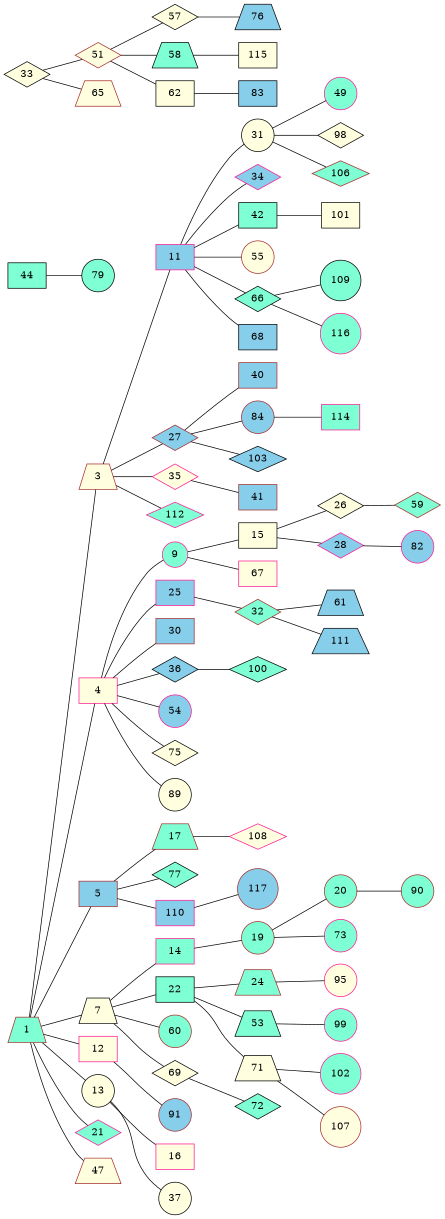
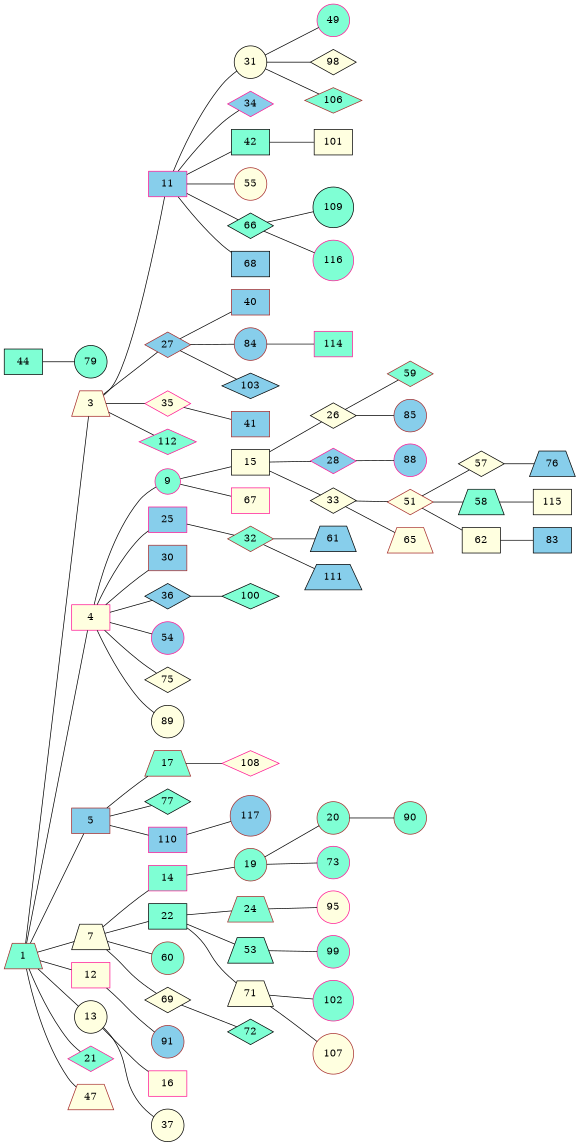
  graph {
    rankdir=LR
    node [color=black fillcolor=aquamarine shape=circle style=filled]
    1 [color=brown shape=trapezium super="+2"]
    3 [color=brown fillcolor=lightyellow shape=trapezium super="+8"]
    4 [color=deeppink fillcolor=lightyellow shape=box super="+6"]
    5 [color=brown fillcolor=skyblue shape=box super="+64"]
    7 [fillcolor=lightyellow shape=trapezium super="+10"]
    12 [color=deeppink fillcolor=lightyellow shape=box super="+52"]
    13 [fillcolor=lightyellow super="+118"]
    21 [color=deeppink shape=diamond]
    47 [color=brown fillcolor=lightyellow shape=trapezium super="+87"]
    11 [color=deeppink fillcolor=skyblue shape=box super="+23"]
    27 [color=brown fillcolor=skyblue shape=diamond super="+48"]
    35 [color=deeppink fillcolor=lightyellow shape=diamond]
    112 [color=deeppink shape=diamond]
    9 [color=deeppink super="+56"]
    25 [color=deeppink fillcolor=skyblue shape=box]
    30 [color=brown fillcolor=skyblue shape=box super="+43"]
    36 [fillcolor=skyblue shape=diamond super="+63"]
    54 [color=deeppink fillcolor=skyblue]
    75 [fillcolor=lightyellow shape=diamond]
    89 [fillcolor=lightyellow super="+92"]
    17 [color=brown shape=trapezium super="+45"]
    77 [shape=diamond]
    110 [color=deeppink fillcolor=skyblue shape=box]
    14 [color=deeppink shape=box]
    22 [shape=box super="+81"]
    60 [color=brown]
    69 [fillcolor=lightyellow shape=diamond]
    91 [color=brown fillcolor=skyblue super="+97"]
    16 [color=deeppink fillcolor=lightyellow shape=box]
    37 [fillcolor=lightyellow]
    31 [fillcolor=lightyellow super="+46"]
    34 [color=deeppink fillcolor=skyblue shape=diamond super="+113"]
    42 [shape=box super="+86"]
    55 [color=brown fillcolor=lightyellow]
    66 [shape=diamond super="+78"]
    68 [fillcolor=skyblue shape=box]
    40 [color=brown fillcolor=skyblue shape=box super="+74"]
    84 [color=brown fillcolor=skyblue super="+105"]
    103 [fillcolor=skyblue shape=diamond]
    41 [color=brown fillcolor=skyblue shape=box]
    15 [fillcolor=lightyellow shape=box super="+18"]
    67 [color=deeppink fillcolor=lightyellow shape=box super="+82"]
    32 [color=brown shape=diamond super="+50"]
    100 [shape=diamond]
    108 [color=deeppink fillcolor=lightyellow shape=diamond]
    117 [color=brown fillcolor=skyblue]
    19 [color=brown super="+29"]
    24 [color=brown shape=trapezium]
    53 [shape=trapezium super="+70"]
    71 [fillcolor=lightyellow shape=trapezium]
    44 [shape=box]
    79 [super="+94"]
    72 [shape=diamond]
    26 [fillcolor=lightyellow shape=diamond super="+93"]
    28 [color=deeppink fillcolor=skyblue shape=diamond super="+38"]
    33 [fillcolor=lightyellow shape=diamond super="+39"]
    49 [color=deeppink super="+119"]
    98 [fillcolor=lightyellow shape=diamond]
    106 [color=brown shape=diamond]
    101 [fillcolor=lightyellow shape=box]
    109
    116 [color=deeppink]
    20 [color=brown]
    73 [color=deeppink]
    59 [color=brown shape=diamond]
-   88 [color=deeppink fillcolor=skyblue label=82]
+   85 [color=brown fillcolor=skyblue]
+   88 [color=deeppink fillcolor=skyblue]
    51 [color=brown fillcolor=lightyellow shape=diamond]
    65 [color=brown fillcolor=lightyellow shape=trapezium]
    90 [color=brown]
    95 [color=deeppink fillcolor=lightyellow]
    99 [color=deeppink]
    102 [color=deeppink super="+104"]
    107 [color=brown fillcolor=lightyellow]
    61 [fillcolor=skyblue shape=trapezium]
    111 [fillcolor=skyblue shape=trapezium]
    114 [color=deeppink shape=box]
    57 [fillcolor=lightyellow shape=diamond]
    58 [shape=trapezium super="+96"]
    62 [fillcolor=lightyellow shape=box super="+80"]
    76 [fillcolor=skyblue shape=trapezium]
    115 [fillcolor=lightyellow shape=box]
    83 [fillcolor=skyblue shape=box]
    1 -- 3
    1 -- 4
    1 -- 5
    1 -- 7
    1 -- 12
    1 -- 13
    1 -- 21
    1 -- 47
    3 -- 11
    3 -- 27
    3 -- 35
    3 -- 112
    4 -- 9
    4 -- 25
    4 -- 30
    4 -- 36
    4 -- 54
    4 -- 75
    4 -- 89
    5 -- 17
    5 -- 77
    5 -- 110
    7 -- 14
    7 -- 22
    7 -- 60
    7 -- 69
    12 -- 91
    13 -- 16
    13 -- 37
    11 -- 31
    11 -- 34
    11 -- 42
    11 -- 55
    11 -- 66
    11 -- 68
    27 -- 40
    27 -- 84
    27 -- 103
    35 -- 41
    9 -- 15
    9 -- 67
    25 -- 32
    36 -- 100
    17 -- 108
    110 -- 117
    14 -- 19
    22 -- 24
    22 -- 53
    22 -- 71
    69 -- 72
    31 -- 49
    31 -- 98
    31 -- 106
    42 -- 101
    66 -- 109
    66 -- 116
    84 -- 114
    15 -- 26
    15 -- 28
+   15 -- 33
    32 -- 61
    32 -- 111
    19 -- 20
    19 -- 73
    24 -- 95
    53 -- 99
    71 -- 102
    71 -- 107
    44 -- 79
    26 -- 59
+   26 -- 85
    28 -- 88
    33 -- 51
    33 -- 65
    20 -- 90
    51 -- 57
    51 -- 58
    51 -- 62
    57 -- 76
    58 -- 115
    62 -- 83
  }
